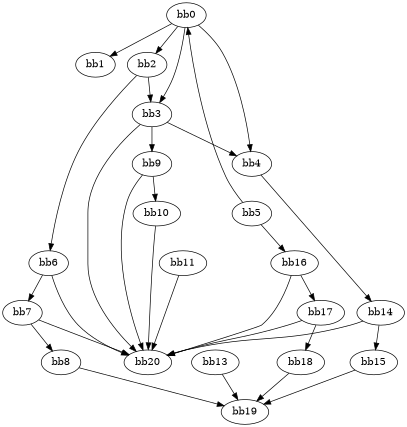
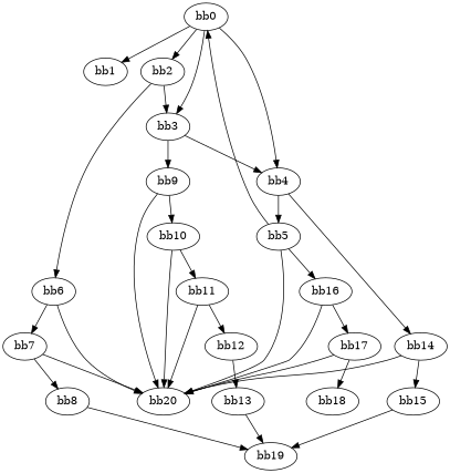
  digraph {
    n1 [label="bb0\l"]
    n2 [label="bb1\l"]
    n3 [label="bb2\l"]
    n4 [label="bb3\l"]
    n5 [label="bb4\l"]
    n6 [label="bb6\l"]
    n7 [label="bb9\l"]
    n8 [label="bb5\l"]
    n9 [label="bb14\l"]
    n10 [label="bb16\l"]
    n11 [label="bb20\l"]
    n12 [label="bb7\l"]
    n13 [label="bb10\l"]
    n14 [label="bb15\l"]
    n15 [label="bb17\l"]
    n16 [label="bb8\l"]
    n17 [label="bb19\l"]
    n18 [label="bb11\l"]
+   n19 [label="bb12\l"]
    n20 [label="bb13\l"]
    n21 [label="bb18\l"]
    n1 -> n2
    n1 -> n3
    n1 -> n4
    n1 -> n5
    n3 -> n4
    n3 -> n6
    n4 -> n5
    n4 -> n7
+   n5 -> n8
    n5 -> n9
    n6 -> n11
    n6 -> n12
    n7 -> n11
    n7 -> n13
    n8 -> n1
    n8 -> n10
-   n4 -> n11
+   n8 -> n11
    n9 -> n11
    n9 -> n14
    n10 -> n11
    n10 -> n15
    n12 -> n11
    n12 -> n16
    n13 -> n11
+   n13 -> n18
    n14 -> n17
    n15 -> n11
    n15 -> n21
    n16 -> n17
    n18 -> n11
+   n18 -> n19
+   n19 -> n20
    n20 -> n17
-   n21 -> n17
  }
